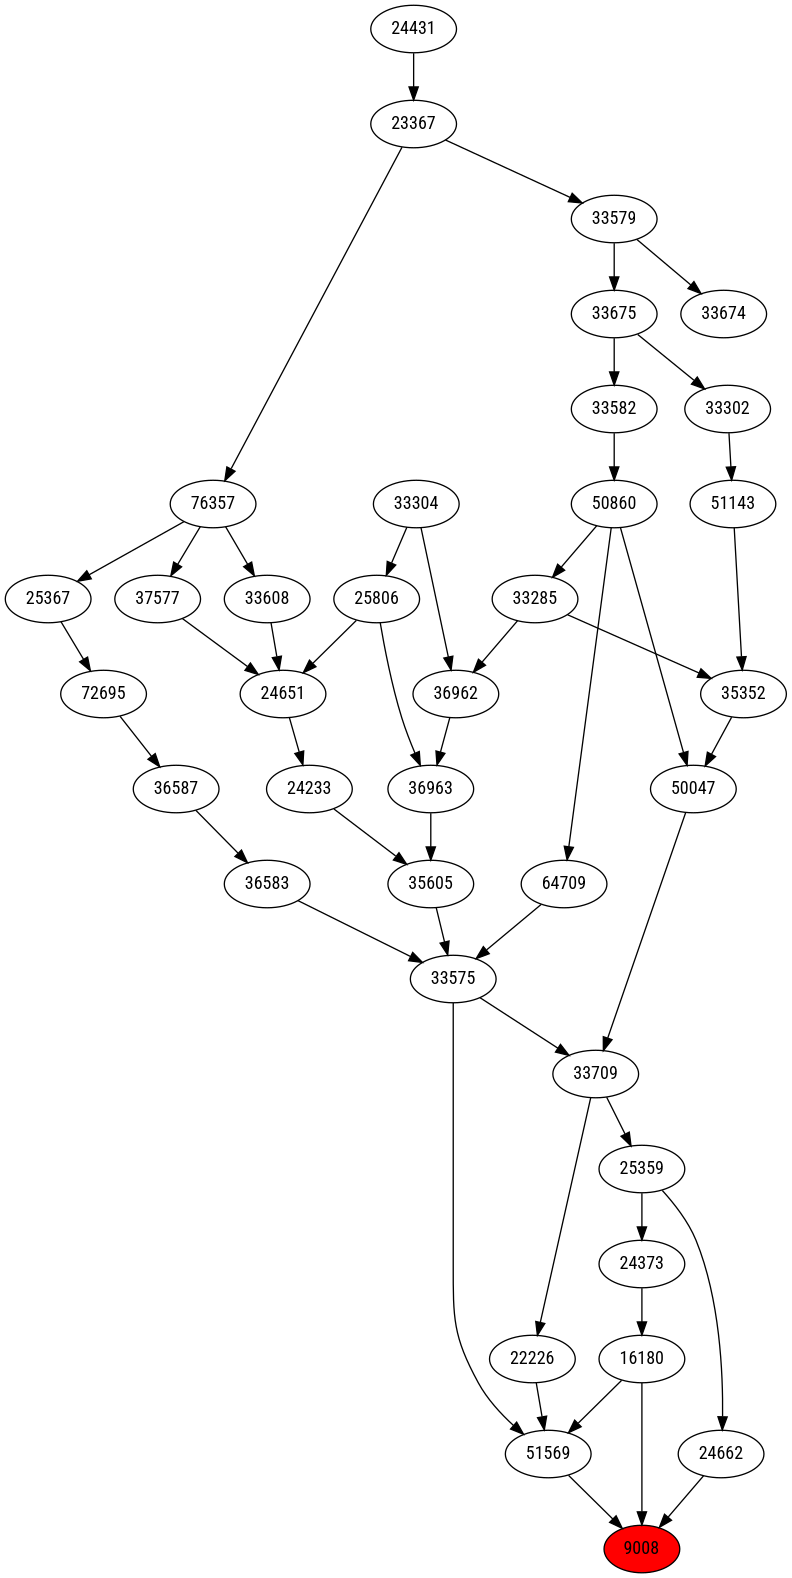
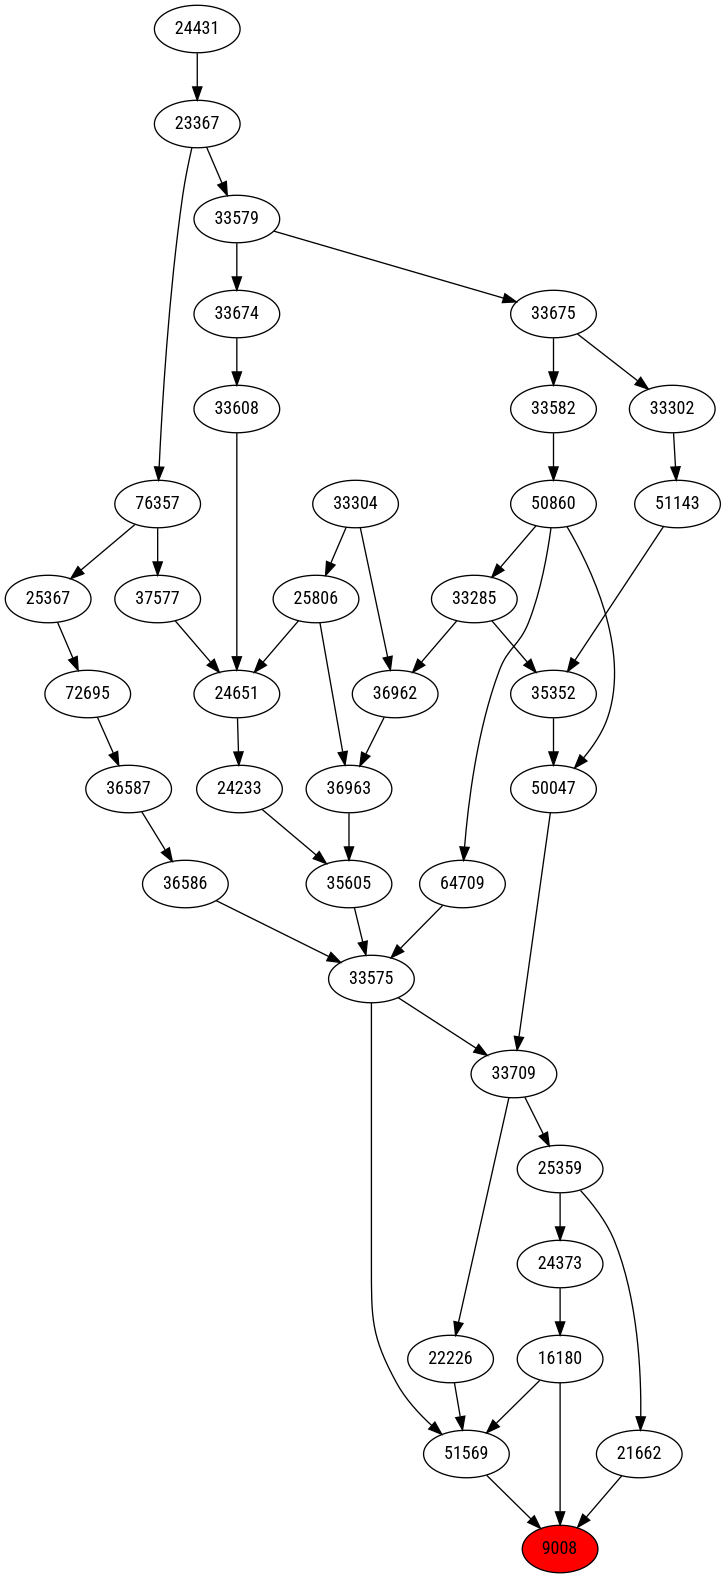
  strict digraph {
    fontname="Roboto Condensed"
    node [fontname="Roboto Condensed"]
    edge [fontname="Roboto Condensed"]
    n1 [fillcolor=red label=9008 style=filled]
-   n2 [label=24662]
+   n2 [label=21662]
    n3 [label=51569]
    n4 [label=16180]
    n5 [label=25359]
    n6 [label=24373]
    n7 [label=33575]
    n8 [label=33709]
    n9 [label=22226]
-   n10 [label=36583]
+   n10 [label=36586]
    n11 [label=35605]
    n12 [label=64709]
    n13 [label=50047]
    n14 [label=36587]
    n15 [label=36963]
    n16 [label=24233]
    n17 [label=50860]
    n18 [label=33285]
    n19 [label=72695]
    n20 [label=35352]
    n21 [label=36962]
    n22 [label=25806]
    n23 [label=24651]
    n24 [label=33582]
    n25 [label=51143]
    n26 [label=25367]
    n27 [label=33304]
    n28 [label=33608]
    n29 [label=37577]
    n30 [label=33675]
    n31 [label=33302]
    n32 [label=76357]
    n33 [label=33674]
    n34 [label=33579]
    n35 [label=23367]
    n36 [label=24431]
    n2 -> n1
    n3 -> n1
    n4 -> n1
    n4 -> n3
    n5 -> n2
    n5 -> n6
    n6 -> n4
    n7 -> n3
    n7 -> n8
    n8 -> n5
    n8 -> n9
    n9 -> n3
    n10 -> n7
    n11 -> n7
    n12 -> n7
    n13 -> n8
    n14 -> n10
    n15 -> n11
    n16 -> n11
    n17 -> n12
    n17 -> n13
    n17 -> n18
    n18 -> n20
    n18 -> n21
    n19 -> n14
    n20 -> n13
    n21 -> n15
    n22 -> n15
    n22 -> n23
    n23 -> n16
    n24 -> n17
    n25 -> n20
    n26 -> n19
    n27 -> n21
    n27 -> n22
    n28 -> n23
    n29 -> n23
    n30 -> n24
    n30 -> n31
    n31 -> n25
    n32 -> n26
    n32 -> n29
-   n32 -> n28
+   n33 -> n28
    n34 -> n30
    n34 -> n33
    n35 -> n32
    n35 -> n34
    n36 -> n35
  }
